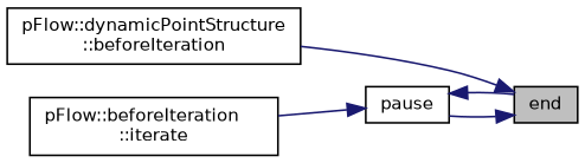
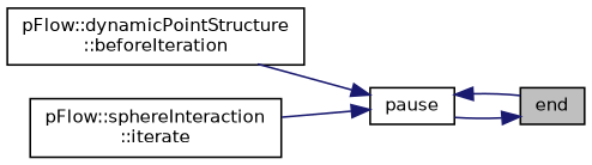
  digraph {
    rankdir=RL
    node [color=black fillcolor=white fontname=Helvetica fontsize=10 shape=record style=filled]
    edge [color=midnightblue dir=back fontname=Helvetica fontsize=10 labelfontname=Helvetica labelfontsize=10 style=solid]
    n1 [fillcolor=grey75 fontcolor=black height=0.2 label=end width=0.4]
    n2 [height=0.2 label="pFlow::dynamicPointStructure\l::beforeIteration" width=0.4]
    n3 [height=0.2 label=pause width=0.4]
-   n4 [height=0.2 label="pFlow::beforeIteration\l::iterate" width=0.4]
-   n1 -> n2
+   n4 [height=0.2 label="pFlow::sphereInteraction\l::iterate" width=0.4]
+   n3 -> n2
    n1 -> n3
    n3 -> n1
    n3 -> n4
  }
